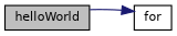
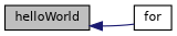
  digraph {
    rankdir=LR
    node [color=black fontname=Helvetica fontsize=10 shape=record style=filled]
    n1 [fillcolor=grey75 fontcolor=black height=0.2 label=helloWorld width=0.4]
    n2 [fillcolor=white height=0.2 label=for width=0.4]
-   n2 -> n1 [color=midnightblue dir=back fontname=Helvetica fontsize=10 labelfontname=Helvetica labelfontsize=10 style=solid]
+   n1 -> n2 [color=midnightblue dir=back fontname=Helvetica fontsize=10 labelfontname=Helvetica labelfontsize=10 style=solid]
  }
